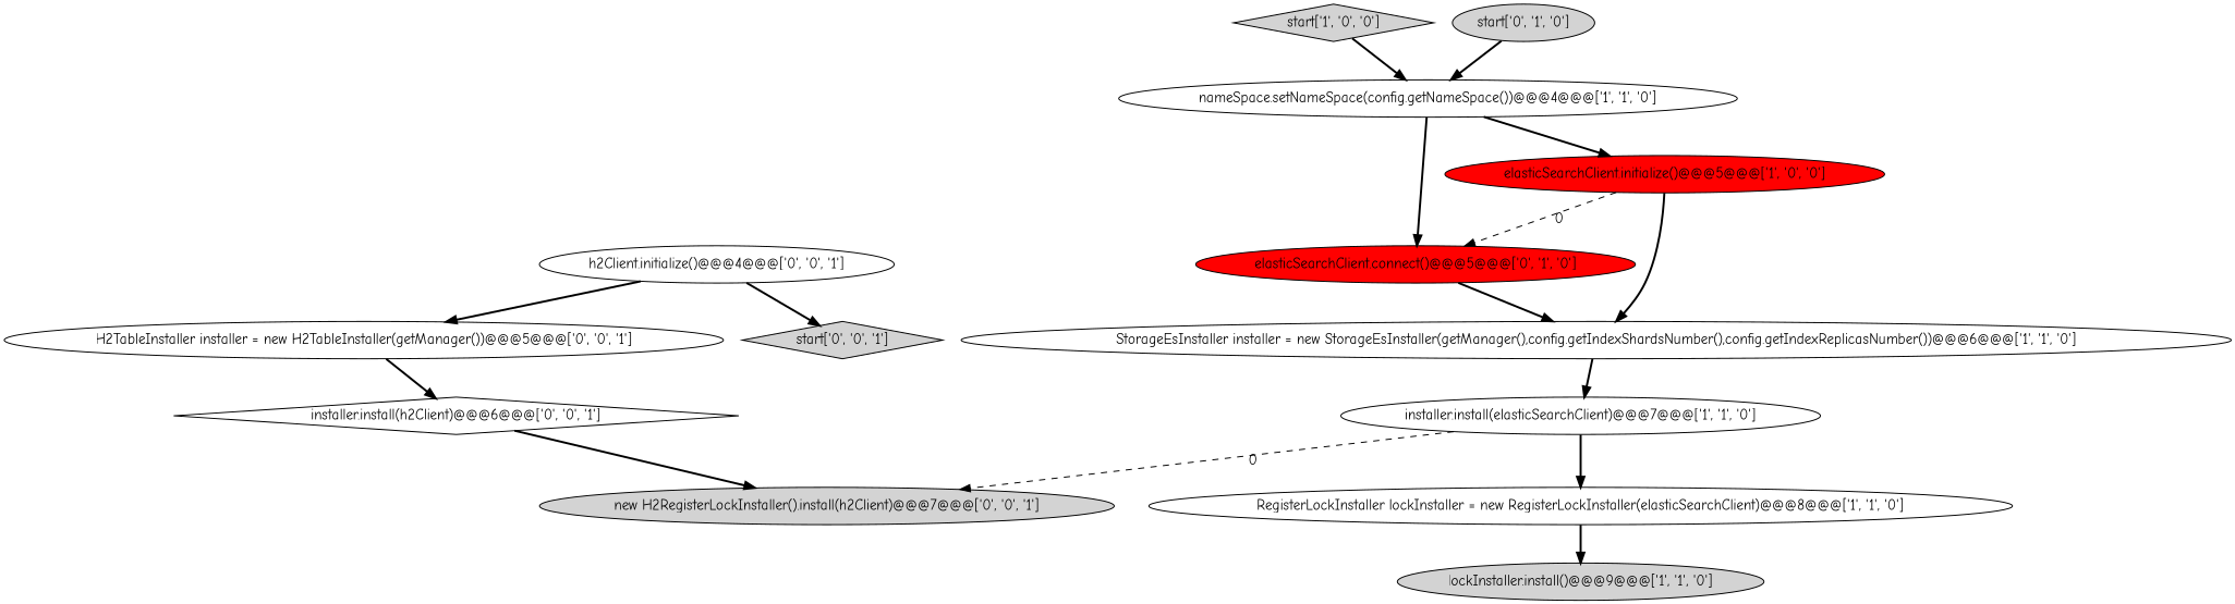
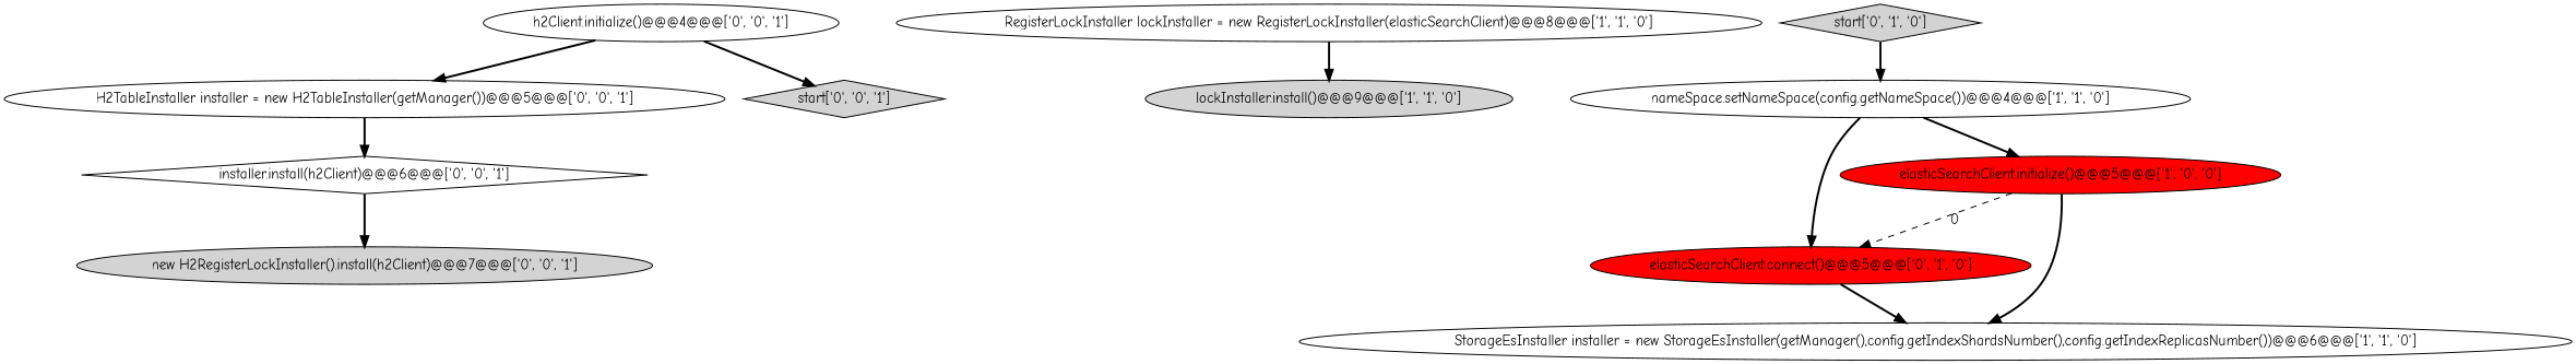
  digraph {
    fontname="Comic Neue"
    node [fillcolor=white fontname="Comic Neue" shape=ellipse style=filled]
    edge [fontname="Comic Neue" style=bold]
    n1 [label="h2Client.initialize()@@@4@@@['0', '0', '1']"]
    n2 [label="H2TableInstaller installer = new H2TableInstaller(getManager())@@@5@@@['0', '0', '1']"]
    n3 [fillcolor=lightgray label="start['0', '0', '1']" shape=diamond]
    n4 [label="installer.install(h2Client)@@@6@@@['0', '0', '1']" shape=diamond]
    n5 [fillcolor=lightgray label="new H2RegisterLockInstaller().install(h2Client)@@@7@@@['0', '0', '1']"]
-   n6 [label="installer.install(elasticSearchClient)@@@7@@@['1', '1', '0']"]
    n7 [label="RegisterLockInstaller lockInstaller = new RegisterLockInstaller(elasticSearchClient)@@@8@@@['1', '1', '0']"]
    n8 [fillcolor=lightgray label="lockInstaller.install()@@@9@@@['1', '1', '0']"]
    n9 [fillcolor=red label="elasticSearchClient.connect()@@@5@@@['0', '1', '0']"]
    n10 [label="StorageEsInstaller installer = new StorageEsInstaller(getManager(),config.getIndexShardsNumber(),config.getIndexReplicasNumber())@@@6@@@['1', '1', '0']"]
-   n11 [fillcolor=lightgray label="start['1', '0', '0']" shape=diamond]
    n12 [label="nameSpace.setNameSpace(config.getNameSpace())@@@4@@@['1', '1', '0']"]
    n13 [fillcolor=red label="elasticSearchClient.initialize()@@@5@@@['1', '0', '0']"]
-   n14 [fillcolor=lightgray label="start['0', '1', '0']"]
+   n14 [fillcolor=lightgray label="start['0', '1', '0']" shape=diamond]
    n1 -> n2
    n1 -> n3
    n2 -> n4
    n4 -> n5
-   n6 -> n5 [label=0 style=dashed]
-   n6 -> n7
    n7 -> n8
    n9 -> n10
-   n10 -> n6
-   n11 -> n12
    n12 -> n9
    n12 -> n13
    n13 -> n9 [label=0 style=dashed]
    n13 -> n10
    n14 -> n12
  }
